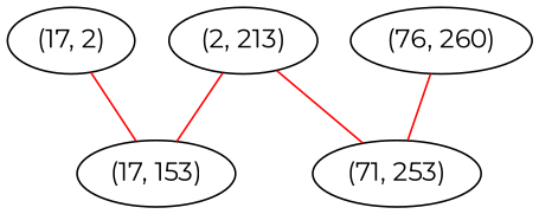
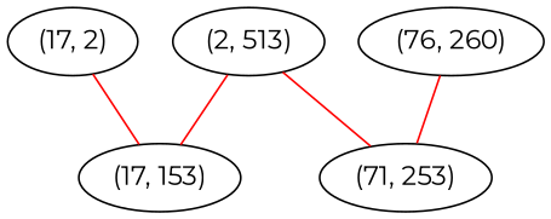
  graph {
    fontname=Montserrat
    node [fontname=Montserrat]
    edge [color=red fontname=Montserrat weight=1]
    "(17, 2)"
    "(17, 153)"
-   "(2, 213)"
+   "(2, 213)" [label="(2, 513)"]
    "(71, 253)"
    "(76, 260)"
    "(17, 2)" -- "(17, 153)"
    "(2, 213)" -- "(17, 153)"
    "(2, 213)" -- "(71, 253)"
    "(76, 260)" -- "(71, 253)"
  }
